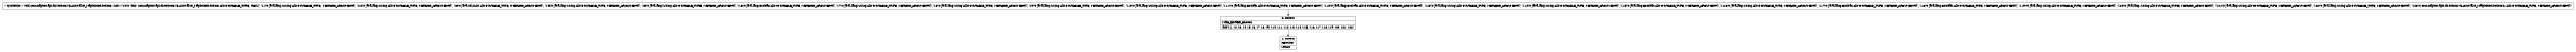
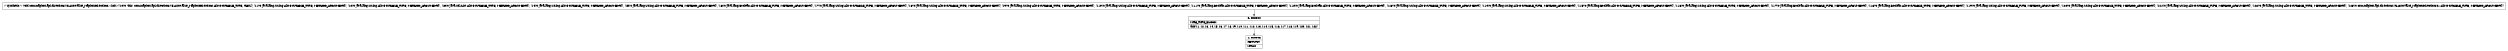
  digraph {
    node [shape=record]
-   n1 [label="{0\:\ 0x0000|MTH_ENTER_BLOCK\l|this(r1, r2, r3, r4, r5, r6, r7, r8, r9, r10, r11, r12, r13, r14, r15, r16, r17, r18, r19, r20, r21, r22)\l}"]
+   n1 [label="{0\:\ 0x0000|MTH_TYPE_BLOCK\l|this(r1, r2, r3, r4, r5, r6, r7, r8, r9, r10, r11, r12, r13, r14, r15, r16, r17, r18, r19, r20, r21, r22)\l}"]
    n2 [label="{1\:\ 0x0003|RETURN\l|return\l}"]
    n3 [label="{\/* synthetic *\/ void com.mapbox.api.directions.v5.AutoValue_MapboxDirections.\<init\>((r0v0 'this' com.mapbox.api.directions.v5.AutoValue_MapboxDirections A[IMMUTABLE_TYPE, THIS]), (r1v0 java.lang.String A[IMMUTABLE_TYPE, METHOD_ARGUMENT]), (r2v0 java.lang.String A[IMMUTABLE_TYPE, METHOD_ARGUMENT]), (r3v0 java.util.List A[IMMUTABLE_TYPE, METHOD_ARGUMENT]), (r4v0 java.lang.String A[IMMUTABLE_TYPE, METHOD_ARGUMENT]), (r5v0 java.lang.String A[IMMUTABLE_TYPE, METHOD_ARGUMENT]), (r6v0 java.lang.Boolean A[IMMUTABLE_TYPE, METHOD_ARGUMENT]), (r7v0 java.lang.String A[IMMUTABLE_TYPE, METHOD_ARGUMENT]), (r8v0 java.lang.String A[IMMUTABLE_TYPE, METHOD_ARGUMENT]), (r9v0 java.lang.String A[IMMUTABLE_TYPE, METHOD_ARGUMENT]), (r10v0 java.lang.String A[IMMUTABLE_TYPE, METHOD_ARGUMENT]), (r11v0 java.lang.Boolean A[IMMUTABLE_TYPE, METHOD_ARGUMENT]), (r12v0 java.lang.Boolean A[IMMUTABLE_TYPE, METHOD_ARGUMENT]), (r13v0 java.lang.String A[IMMUTABLE_TYPE, METHOD_ARGUMENT]), (r14v0 java.lang.String A[IMMUTABLE_TYPE, METHOD_ARGUMENT]), (r15v0 java.lang.Boolean A[IMMUTABLE_TYPE, METHOD_ARGUMENT]), (r16v0 java.lang.String A[IMMUTABLE_TYPE, METHOD_ARGUMENT]), (r17v0 java.lang.Boolean A[IMMUTABLE_TYPE, METHOD_ARGUMENT]), (r18v0 java.lang.Boolean A[IMMUTABLE_TYPE, METHOD_ARGUMENT]), (r19v0 java.lang.String A[IMMUTABLE_TYPE, METHOD_ARGUMENT]), (r20v0 java.lang.String A[IMMUTABLE_TYPE, METHOD_ARGUMENT]), (r21v0 java.lang.String A[IMMUTABLE_TYPE, METHOD_ARGUMENT]), (r22v0 java.lang.String A[IMMUTABLE_TYPE, METHOD_ARGUMENT]), (r23v0 com.mapbox.api.directions.v5.AutoValue_MapboxDirections$1 A[IMMUTABLE_TYPE, METHOD_ARGUMENT])) }"]
    n1 -> n2
    n3 -> n1
  }
